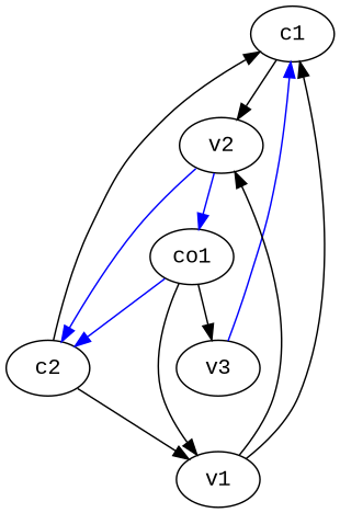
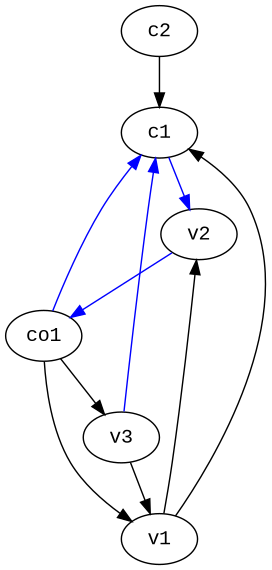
  strict digraph {
    fontname="Liberation Mono"
    node [fontname="Liberation Mono"]
    edge [color=black fontname="Liberation Mono" weight=1]
    c1
    v2
    c2
    co1
    v3
    v1
-   c1 -> v2
-   v2 -> c2 [color=blue]
+   c1 -> v2 [color=blue]
    v2 -> co1 [color=blue]
    c2 -> c1
-   co1 -> c2 [color=blue]
+   co1 -> c1 [color=blue]
    co1 -> v3
    co1 -> v1
    v3 -> c1 [color=blue]
-   c2 -> v1
+   v3 -> v1
    v1 -> c1
    v1 -> v2
  }
